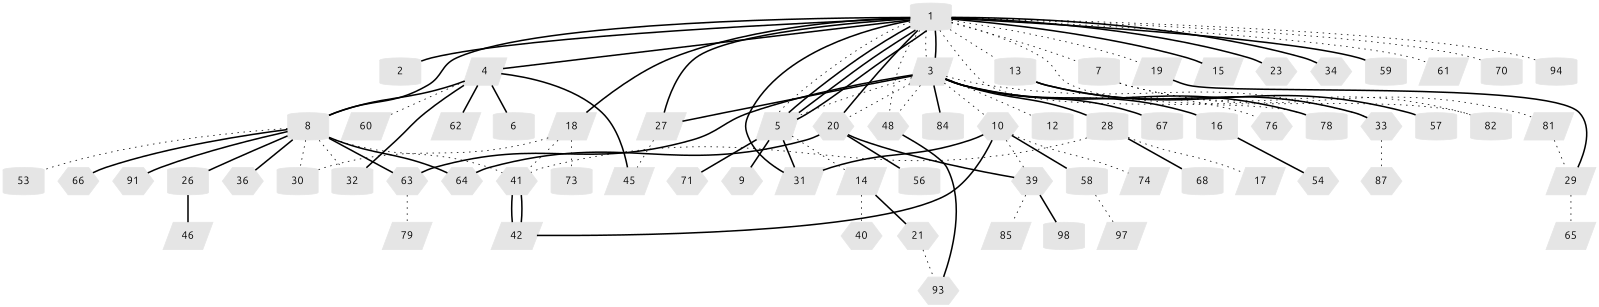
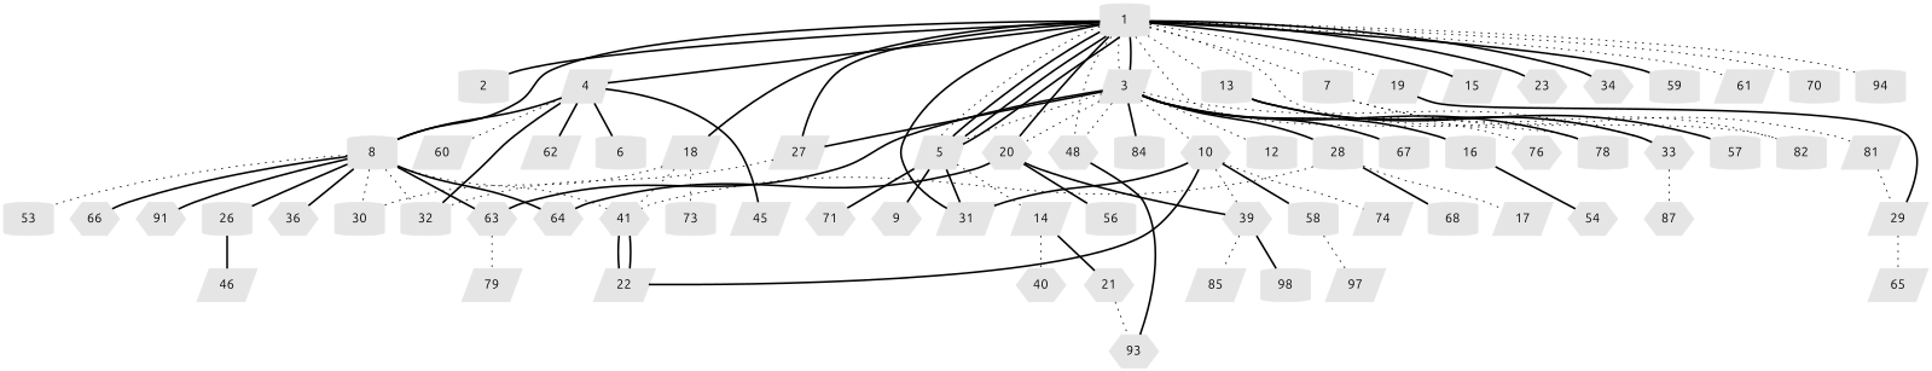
  graph {
    fontname=Ubuntu
    node [color=gray90 fontname=Ubuntu shape=cylinder style=filled]
    edge [fontname=Ubuntu style=bold]
    1 [super="+81"]
    2
    3 [shape=parallelogram super="+52"]
    4 [shape=parallelogram super="+47"]
    5 [shape=parallelogram super="+38"]
    7
    8 [super="+49"]
    13 [super="+35"]
    15 [shape=parallelogram]
    18 [shape=parallelogram super="+89"]
    19 [shape=parallelogram]
    20 [shape=hexagon super="+25"]
    23 [shape=hexagon]
    27 [shape=parallelogram super="+69"]
    31 [shape=parallelogram super="+51"]
    34 [shape=hexagon]
    48 [shape=hexagon]
    59 [super="+77"]
    61 [shape=parallelogram]
    70
    78 [super="+83"]
    82
    94
    10 [shape=hexagon]
    12
    16
    28 [super="+44"]
    33 [shape=hexagon super="+86"]
    63 [shape=hexagon super="+75"]
    67
    76 [shape=hexagon]
    84
    6 [super="+92"]
    32 [super="+88"]
    45 [shape=parallelogram]
    60 [shape=parallelogram]
    62 [shape=parallelogram]
    9 [shape=hexagon super="+24"]
    14 [shape=parallelogram super="+72"]
    71 [shape=hexagon]
    n41 [label=81 shape=parallelogram super="+37"]
    26 [super="+96"]
    30
    36 [shape=hexagon]
    41 [shape=hexagon super="+80"]
    53 [super="+55"]
    64 [shape=hexagon]
    66 [shape=hexagon]
    91 [shape=hexagon]
    57
    73
    29 [shape=parallelogram super="+50"]
    39 [shape=hexagon super="+90"]
    56
    93 [shape=hexagon]
-   42 [shape=parallelogram]
+   42 [shape=parallelogram label=22]
    58
    74 [shape=parallelogram]
    54 [shape=hexagon]
    17 [shape=parallelogram]
    68
    87 [shape=hexagon]
    79 [shape=parallelogram]
    21 [shape=hexagon]
    40 [shape=hexagon]
    46 [shape=parallelogram super="+95"]
    85 [shape=parallelogram]
    98
    97 [shape=parallelogram]
    65 [shape=parallelogram]
    1 -- 2
    1 -- 3 [style=dotted weight=2]
    1 -- 3
    1 -- 4
    1 -- 5 [style=dotted]
    1 -- 5
    1 -- 5
    1 -- 5
    1 -- 7 [style=dotted]
    1 -- 8 [weight=2]
    1 -- 13 [style=dotted]
    1 -- 15
    1 -- 18
    1 -- 19 [style=dotted]
    1 -- 20
    1 -- 23
    1 -- 27
    1 -- 31
    1 -- 34
    1 -- 48 [style=dotted]
    1 -- 59
    1 -- 61 [style=dotted]
    1 -- 70 [style=dotted]
    1 -- 78 [style=dotted]
    1 -- 82 [style=dotted]
    1 -- 94 [style=dotted]
    3 -- 5 [style=dotted]
    3 -- 20 [style=dotted]
    3 -- 27
    3 -- 48 [style=dotted]
    3 -- 78
    3 -- 10 [style=dotted]
    3 -- 12 [style=dotted]
    3 -- 16
    3 -- 28
    3 -- 33 [style=dotted]
    3 -- 63
    3 -- 67
    3 -- 76 [style=dotted]
    3 -- 84
    4 -- 8
    4 -- 6
    4 -- 32
    4 -- 45
    4 -- 60 [style=dotted]
    4 -- 62
    5 -- 31 [weight=2]
    5 -- 9
    5 -- 14 [style=dotted]
    5 -- 71
    7 -- 82 [style=dotted]
    7 -- n41 [style=dotted]
    8 -- 63
    8 -- 32 [style=dotted]
    8 -- 26
    8 -- 30 [style=dotted]
    8 -- 36
    8 -- 41 [style=dotted]
    8 -- 53 [style=dotted]
    8 -- 64
    8 -- 66
    8 -- 91
    13 -- 33 [weight=2]
    13 -- 57
    18 -- 30 [style=dotted]
    18 -- 41 [style=dotted]
    18 -- 73 [style=dotted]
    19 -- 29
    20 -- 64
    20 -- 39
    20 -- 56
-   27 -- 45 [style=dotted]
+   27 -- 32 [style=dotted]
    48 -- 93
    10 -- 31
    10 -- 39 [style=dotted]
    10 -- 42
    10 -- 58
    10 -- 74 [style=dotted]
    16 -- 54
    28 -- 41 [style=dotted]
    28 -- 17 [style=dotted]
    28 -- 68
    33 -- 87 [style=dotted]
    63 -- 79 [style=dotted]
    14 -- 21
    14 -- 40 [style=dotted]
    n41 -- 29 [style=dotted]
    26 -- 46
    41 -- 42
    41 -- 42
    29 -- 65 [style=dotted]
    39 -- 85 [style=dotted]
    39 -- 98
    58 -- 97 [style=dotted]
    21 -- 93 [style=dotted]
  }
